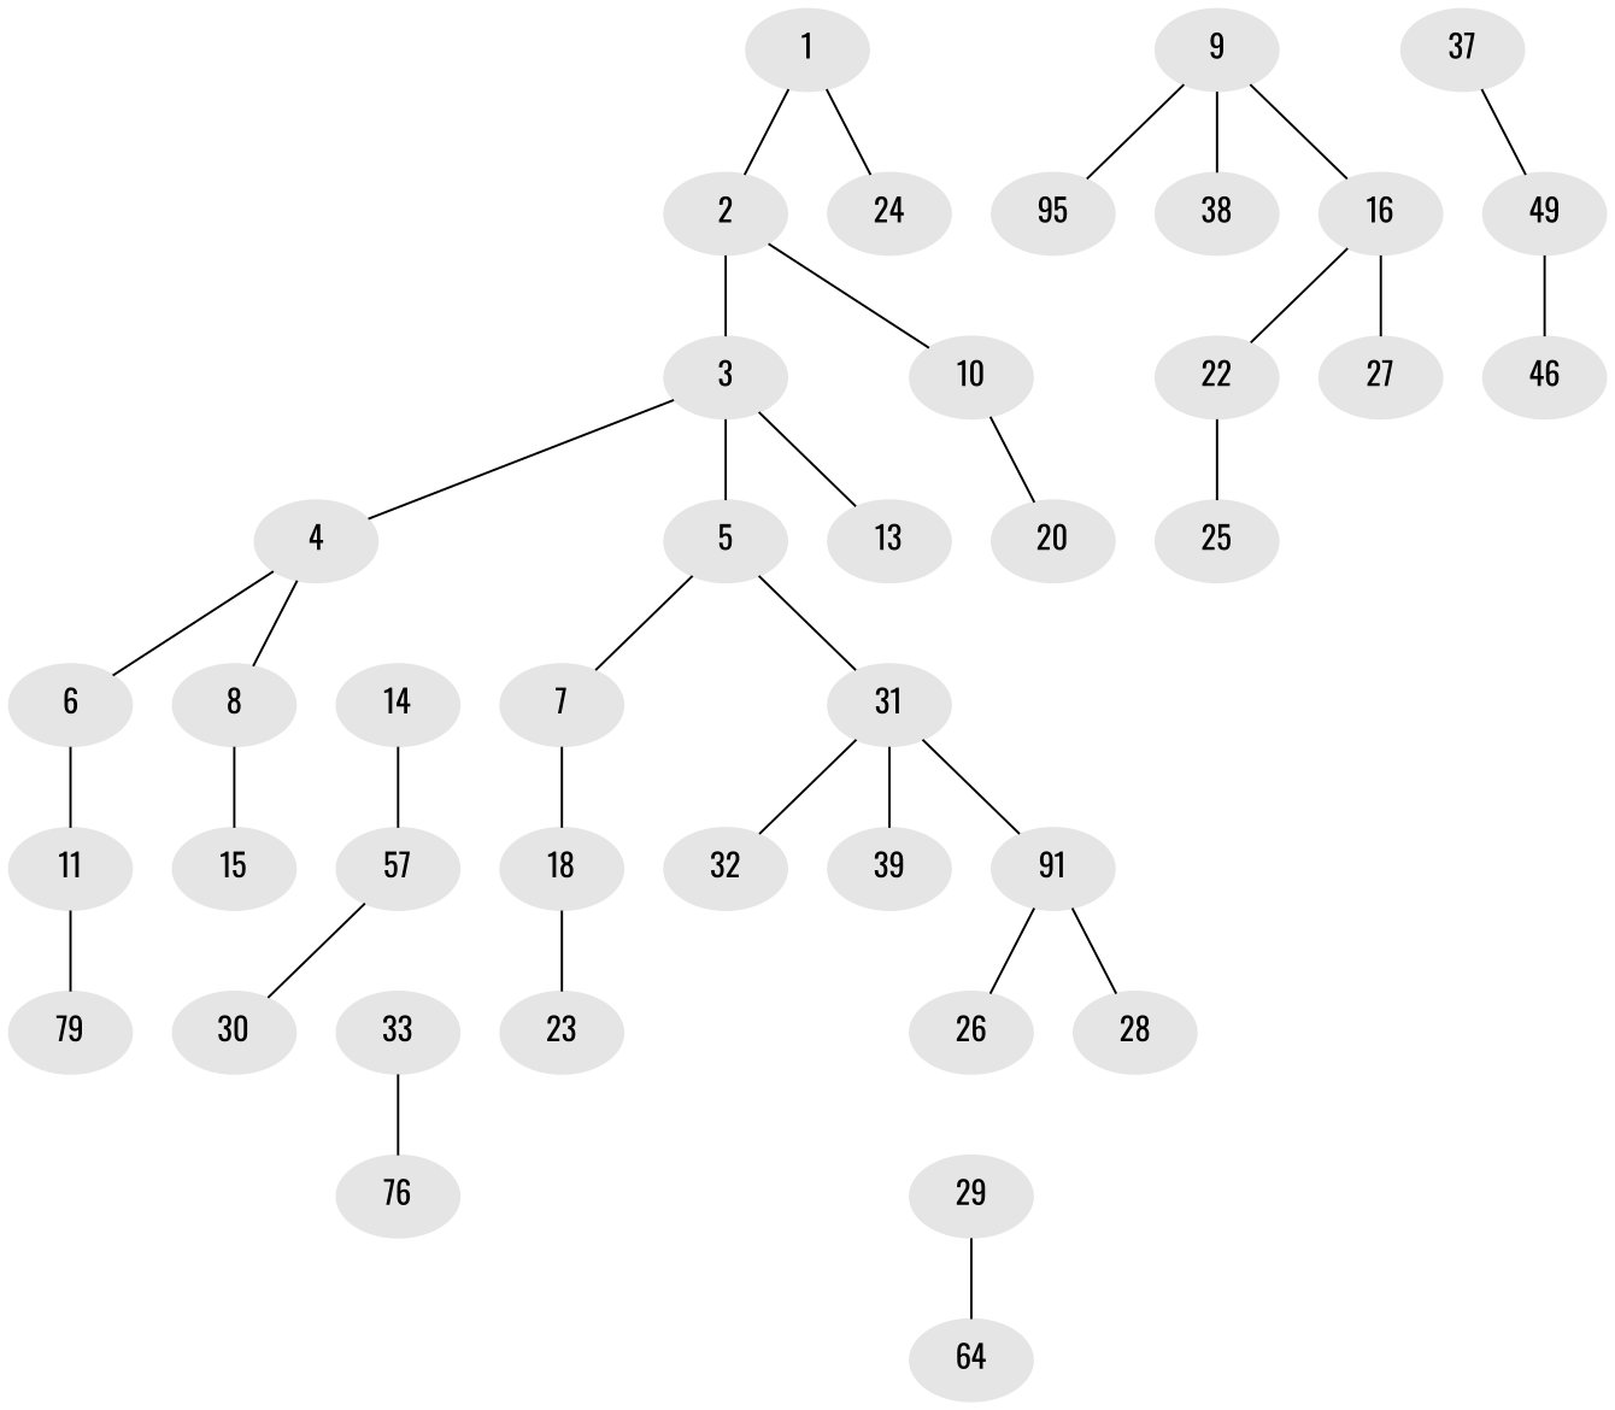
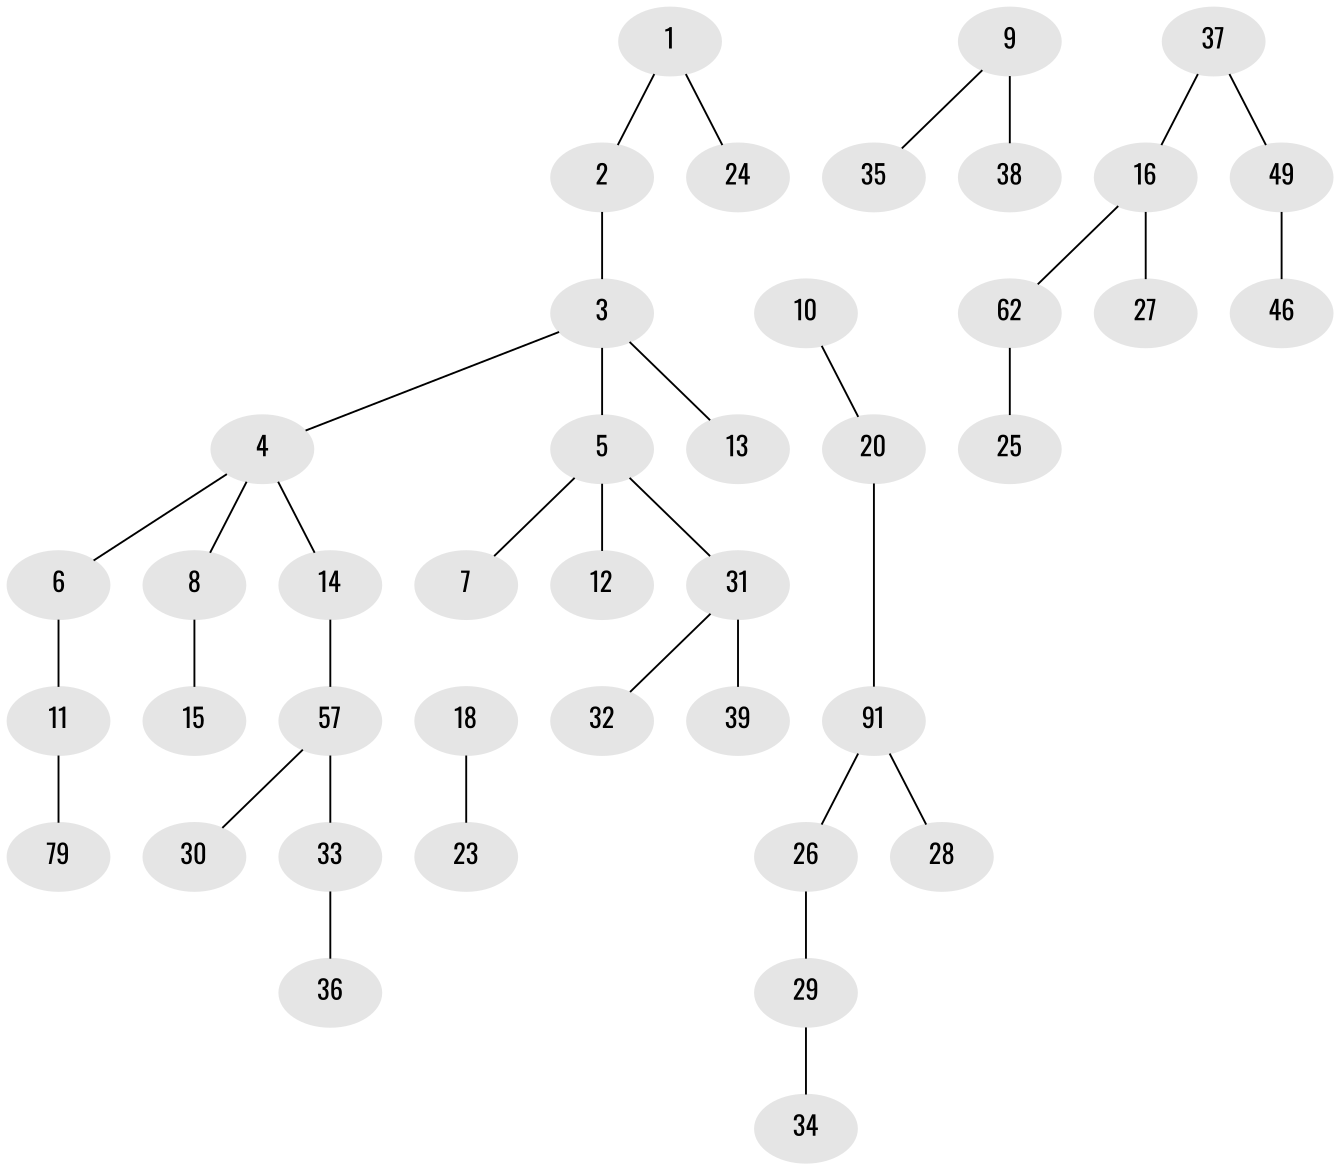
  graph {
    fontname=Oswald
    node [color=gray90 fontname=Oswald style=filled]
    edge [fontname=Oswald weight=1.0]
    1
    2
    24
    3
    10
    4
    5
    13
    20
    6
    8
    14
    7
+   12
    31
    11
    15
    n18 [label=57]
    18
    32
    39
    n22 [label=79]
    23
    9
    16
-   35 [label=95]
+   35
    38
-   22
+   22 [label=62]
    27
    n30 [label=91]
    n31 [label=49]
    37
    30
    33
    25
-   36 [label=76]
+   36
    26
    28
    29
-   34 [label=64]
+   34
    n41 [label=46]
    1 -- 2
    1 -- 24
    2 -- 3
-   2 -- 10
    3 -- 4
    3 -- 5
    3 -- 13
    10 -- 20
    4 -- 6
    4 -- 8
+   4 -- 14
    5 -- 7
+   5 -- 12
    5 -- 31
-   31 -- n30
+   20 -- n30
    6 -- 11
    8 -- 15
    14 -- n18
-   7 -- 18
    31 -- 32
    31 -- 39
    11 -- n22 [weight=2.0]
    n18 -- 30
+   n18 -- 33
    18 -- 23
-   9 -- 16
+   37 -- 16
    9 -- 35
    9 -- 38
    16 -- 22
    16 -- 27
    22 -- 25
    n30 -- 26
    n30 -- 28
    n31 -- n41
    37 -- n31
    33 -- 36
+   26 -- 29
    29 -- 34
  }
